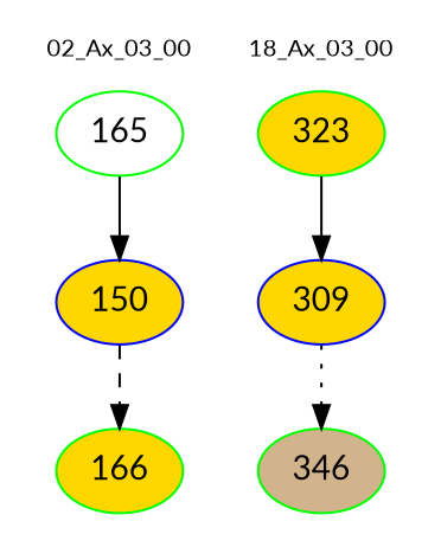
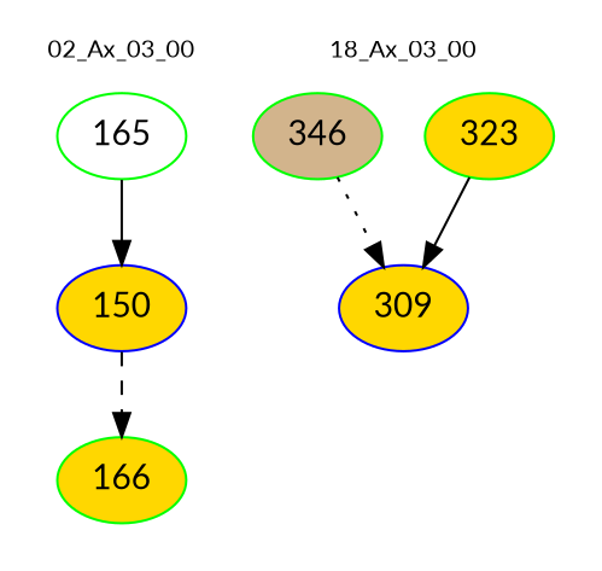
  digraph {
    fontname=Lato
    node [color=green fillcolor=gold fontname=Lato style=filled]
    edge [color=black fontname=Lato style=solid]
    n1 [fillcolor=white label=165]
    n2 [color=blue label=150]
    n3 [label=166]
    n4 [label=323]
    n5 [color=blue label=309]
    n6 [fillcolor=tan label=346]
    subgraph cluster_1 {
      color=white
      fontsize=10
      label="02_Ax_03_00"
      n1
      n2
      n3
    }
    subgraph cluster_2 {
      color=white
      fontsize=10
      label="18_Ax_03_00"
      n4
      n5
      n6
    }
    n1 -> n2
    n2 -> n3 [style=dashed]
    n4 -> n5
-   n5 -> n6 [style=dotted]
+   n6 -> n5 [style=dotted]
  }
